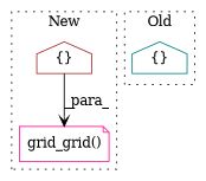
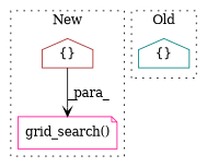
  digraph {
    node [shape=house]
-   n1 [a=75 l="17,1" label="grid_grid()" s="11010,11032" shape=note color=deeppink]
+   n1 [a=75 l="17,1" label="grid_search()" s="11010,11032" shape=note color=deeppink]
    n2 [a=59 l="1,0" label="{}" s="11027,11031" color=brown]
    n3 [a=95 l="2,1" label="{}" s="10938,10939" color=teal]
    subgraph cluster_1 {
      label=New
      style=dotted
      n1
      n2
    }
    subgraph cluster_2 {
      label=Old
      style=dotted
      n3
    }
    n2 -> n1 [label=_para_ arrowhead=vee]
  }
